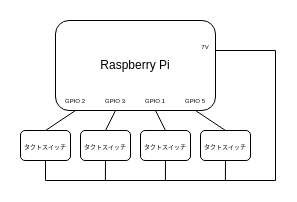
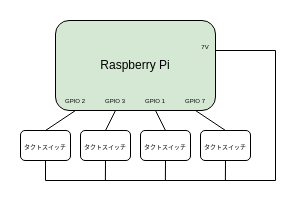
  <mxCell id="0" />
  <mxCell id="1" parent="0" />
- <mxCell id="2" value="Raspberry Pi" style="rounded=1;whiteSpace=wrap;html=1;" vertex="1" parent="1"><mxGeometry x="55" y="20" width="160" height="90" as="geometry" /></mxCell>
+ <mxCell id="2" value="Raspberry Pi" style="rounded=1;whiteSpace=wrap;html=1;fillColor=#d5e8d4;" vertex="1" parent="1"><mxGeometry x="55" y="20" width="160" height="90" as="geometry" /></mxCell>
  <mxCell id="3" style="rounded=0;orthogonalLoop=1;jettySize=auto;html=1;exitX=0.5;exitY=1;exitDx=0;exitDy=0;fontSize=6;startArrow=none;startFill=0;endArrow=none;endFill=0;" edge="1" parent="1" source="4"><mxGeometry relative="1" as="geometry"><mxPoint x="275" y="50" as="targetPoint" /><Array as="points"><mxPoint x="45" y="180" /><mxPoint x="275" y="180" /></Array></mxGeometry></mxCell>
  <mxCell id="4" value="&lt;font style=&quot;font-size: 6px;&quot;&gt;タクトスイッチ&lt;/font&gt;" style="rounded=1;whiteSpace=wrap;html=1;" vertex="1" parent="1"><mxGeometry x="20" y="130" width="50" height="30" as="geometry" /></mxCell>
  <mxCell id="5" value="&lt;font style=&quot;font-size: 6px;&quot;&gt;GPIO 2&lt;br&gt;&lt;/font&gt;" style="text;html=1;strokeColor=none;fillColor=none;align=center;verticalAlign=middle;whiteSpace=wrap;rounded=0;fontSize=8;" vertex="1" parent="1"><mxGeometry x="55" y="90" width="40" height="20" as="geometry" /></mxCell>
  <mxCell id="6" value="&lt;font style=&quot;font-size: 6px;&quot;&gt;GPIO 3&lt;br&gt;&lt;/font&gt;" style="text;html=1;strokeColor=none;fillColor=none;align=center;verticalAlign=middle;whiteSpace=wrap;rounded=0;fontSize=8;" vertex="1" parent="1"><mxGeometry x="95" y="90" width="40" height="20" as="geometry" /></mxCell>
  <mxCell id="7" value="&lt;font style=&quot;font-size: 6px;&quot;&gt;GPIO 1&lt;br&gt;&lt;/font&gt;" style="text;html=1;strokeColor=none;fillColor=none;align=center;verticalAlign=middle;whiteSpace=wrap;rounded=0;fontSize=8;" vertex="1" parent="1"><mxGeometry x="135" y="90" width="40" height="20" as="geometry" /></mxCell>
- <mxCell id="8" value="&lt;font style=&quot;font-size: 6px;&quot;&gt;GPIO 5&lt;br&gt;&lt;/font&gt;" style="text;html=1;strokeColor=none;fillColor=none;align=center;verticalAlign=middle;whiteSpace=wrap;rounded=0;fontSize=8;" vertex="1" parent="1"><mxGeometry x="175" y="90" width="40" height="20" as="geometry" /></mxCell>
+ <mxCell id="8" value="&lt;font style=&quot;font-size: 6px;&quot;&gt;GPIO 7&lt;br&gt;&lt;/font&gt;" style="text;html=1;strokeColor=none;fillColor=none;align=center;verticalAlign=middle;whiteSpace=wrap;rounded=0;fontSize=8;" vertex="1" parent="1"><mxGeometry x="175" y="90" width="40" height="20" as="geometry" /></mxCell>
  <mxCell id="9" style="edgeStyle=none;rounded=0;orthogonalLoop=1;jettySize=auto;html=1;exitX=0.5;exitY=1;exitDx=0;exitDy=0;fontSize=6;startArrow=none;startFill=0;endArrow=none;endFill=0;" edge="1" parent="1" source="10"><mxGeometry relative="1" as="geometry"><mxPoint x="104.889" y="180" as="targetPoint" /></mxGeometry></mxCell>
  <mxCell id="10" value="&lt;font style=&quot;font-size: 6px;&quot;&gt;タクトスイッチ&lt;/font&gt;" style="rounded=1;whiteSpace=wrap;html=1;" vertex="1" parent="1"><mxGeometry x="80" y="130" width="50" height="30" as="geometry" /></mxCell>
  <mxCell id="11" style="edgeStyle=none;rounded=0;orthogonalLoop=1;jettySize=auto;html=1;exitX=0.5;exitY=1;exitDx=0;exitDy=0;fontSize=6;startArrow=none;startFill=0;endArrow=none;endFill=0;" edge="1" parent="1" source="12"><mxGeometry relative="1" as="geometry"><mxPoint x="164.889" y="180" as="targetPoint" /></mxGeometry></mxCell>
  <mxCell id="12" value="&lt;font style=&quot;font-size: 6px;&quot;&gt;タクトスイッチ&lt;/font&gt;" style="rounded=1;whiteSpace=wrap;html=1;" vertex="1" parent="1"><mxGeometry x="140" y="130" width="50" height="30" as="geometry" /></mxCell>
  <mxCell id="13" style="edgeStyle=none;rounded=0;orthogonalLoop=1;jettySize=auto;html=1;exitX=0.5;exitY=1;exitDx=0;exitDy=0;fontSize=6;startArrow=none;startFill=0;endArrow=none;endFill=0;" edge="1" parent="1" source="14"><mxGeometry relative="1" as="geometry"><mxPoint x="224.889" y="180" as="targetPoint" /></mxGeometry></mxCell>
  <mxCell id="14" value="&lt;font style=&quot;font-size: 6px;&quot;&gt;タクトスイッチ&lt;/font&gt;" style="rounded=1;whiteSpace=wrap;html=1;" vertex="1" parent="1"><mxGeometry x="200" y="130" width="50" height="30" as="geometry" /></mxCell>
  <mxCell id="15" value="" style="endArrow=none;html=1;rounded=0;fontSize=6;entryX=0.5;entryY=1;entryDx=0;entryDy=0;exitX=0.5;exitY=0;exitDx=0;exitDy=0;" edge="1" parent="1" source="4" target="5"><mxGeometry width="50" height="50" relative="1" as="geometry"><mxPoint x="125" y="140" as="sourcePoint" /><mxPoint x="175" y="90" as="targetPoint" /></mxGeometry></mxCell>
  <mxCell id="16" value="" style="endArrow=none;html=1;rounded=0;fontSize=6;entryX=0.5;entryY=1;entryDx=0;entryDy=0;exitX=0.5;exitY=0;exitDx=0;exitDy=0;" edge="1" parent="1" source="10" target="6"><mxGeometry width="50" height="50" relative="1" as="geometry"><mxPoint x="55" y="140" as="sourcePoint" /><mxPoint x="85" y="120" as="targetPoint" /></mxGeometry></mxCell>
  <mxCell id="17" value="" style="endArrow=none;html=1;rounded=0;fontSize=6;entryX=0.5;entryY=1;entryDx=0;entryDy=0;exitX=0.5;exitY=0;exitDx=0;exitDy=0;" edge="1" parent="1" source="12" target="7"><mxGeometry width="50" height="50" relative="1" as="geometry"><mxPoint x="115" y="140" as="sourcePoint" /><mxPoint x="125" y="120" as="targetPoint" /></mxGeometry></mxCell>
  <mxCell id="18" value="" style="endArrow=none;html=1;rounded=0;fontSize=6;entryX=0.5;entryY=1;entryDx=0;entryDy=0;exitX=0.5;exitY=0;exitDx=0;exitDy=0;" edge="1" parent="1" source="14" target="8"><mxGeometry width="50" height="50" relative="1" as="geometry"><mxPoint x="175" y="140" as="sourcePoint" /><mxPoint x="165" y="120" as="targetPoint" /></mxGeometry></mxCell>
  <mxCell id="19" value="7V" style="text;html=1;strokeColor=none;fillColor=none;align=center;verticalAlign=middle;whiteSpace=wrap;rounded=0;fontSize=6;" vertex="1" parent="1"><mxGeometry x="195" y="40" width="20" height="13.33" as="geometry" /></mxCell>
  <mxCell id="20" value="" style="endArrow=none;html=1;rounded=0;fontSize=6;exitX=1;exitY=0.75;exitDx=0;exitDy=0;" edge="1" parent="1" source="19"><mxGeometry width="50" height="50" relative="1" as="geometry"><mxPoint x="165" y="110" as="sourcePoint" /><mxPoint x="275" y="50" as="targetPoint" /></mxGeometry></mxCell>
